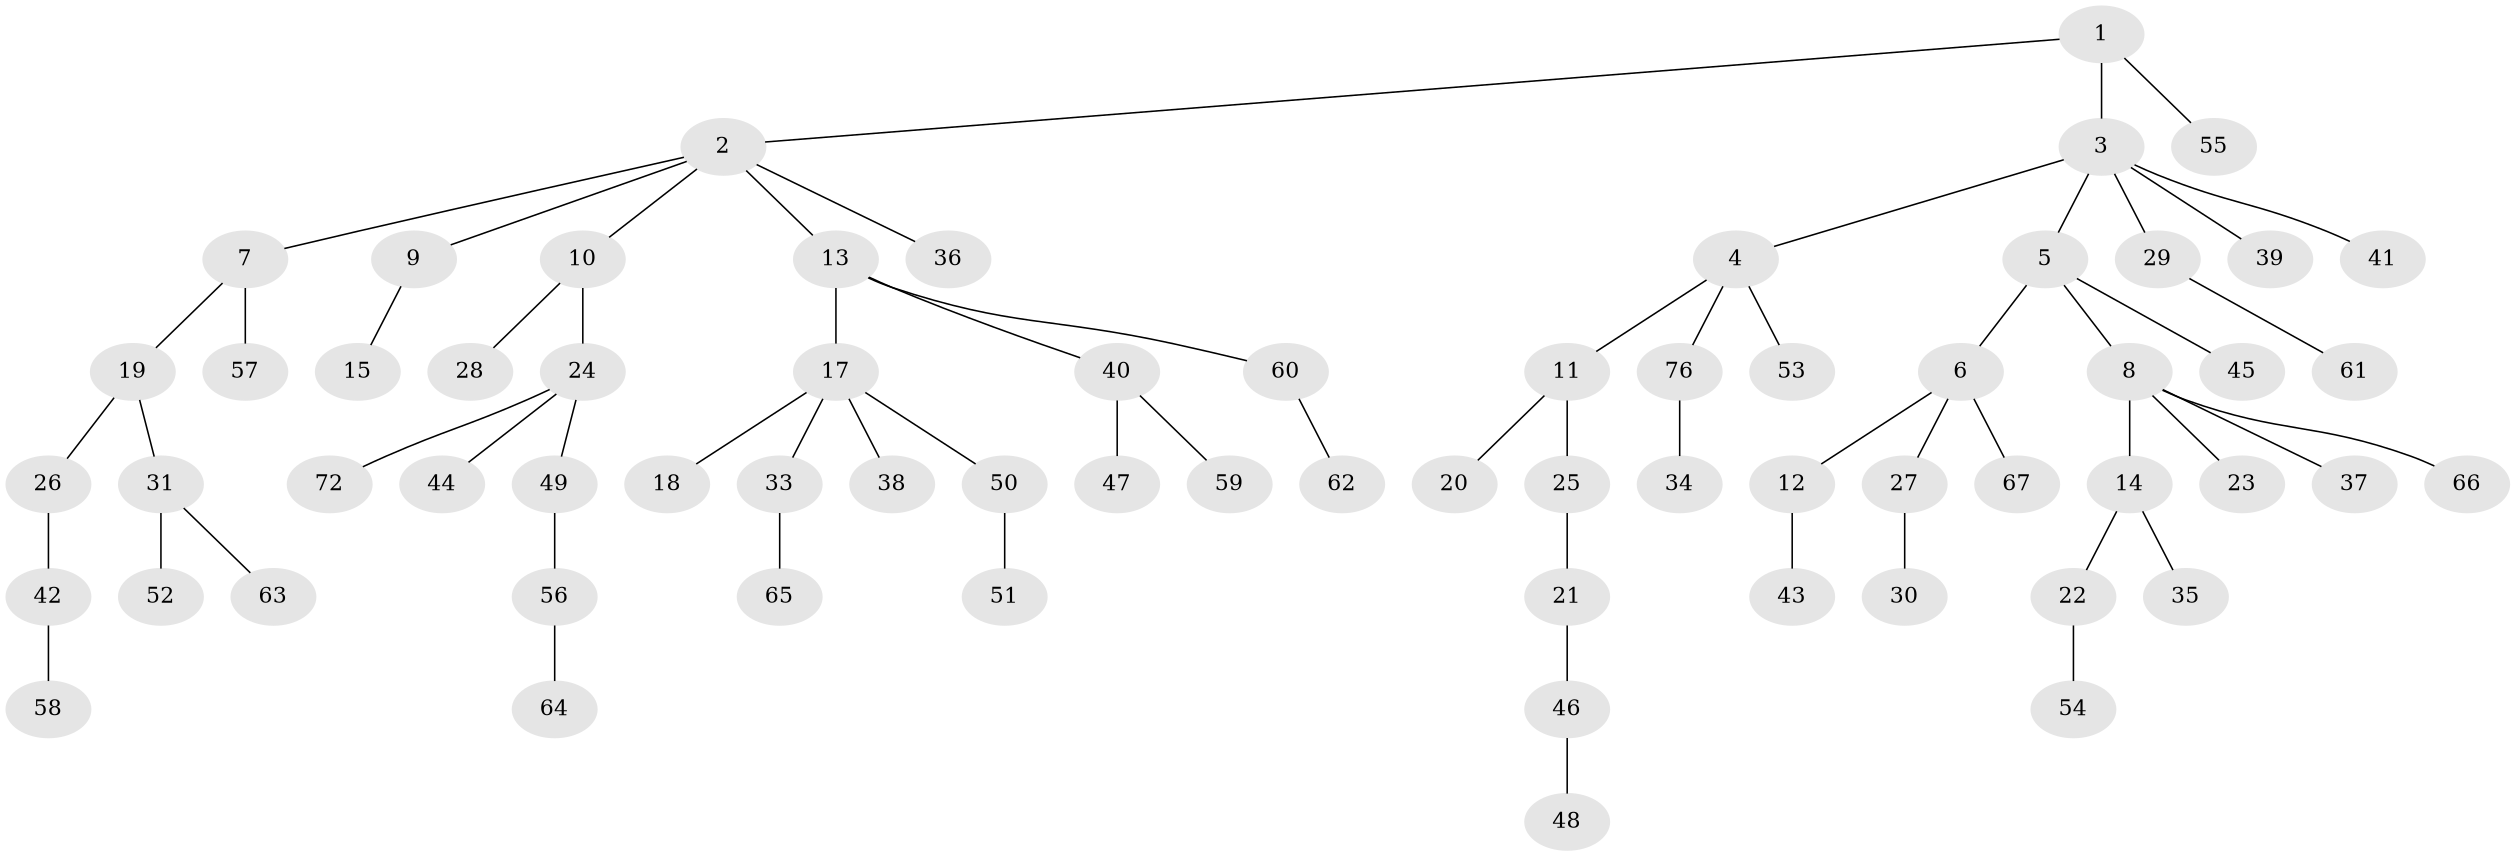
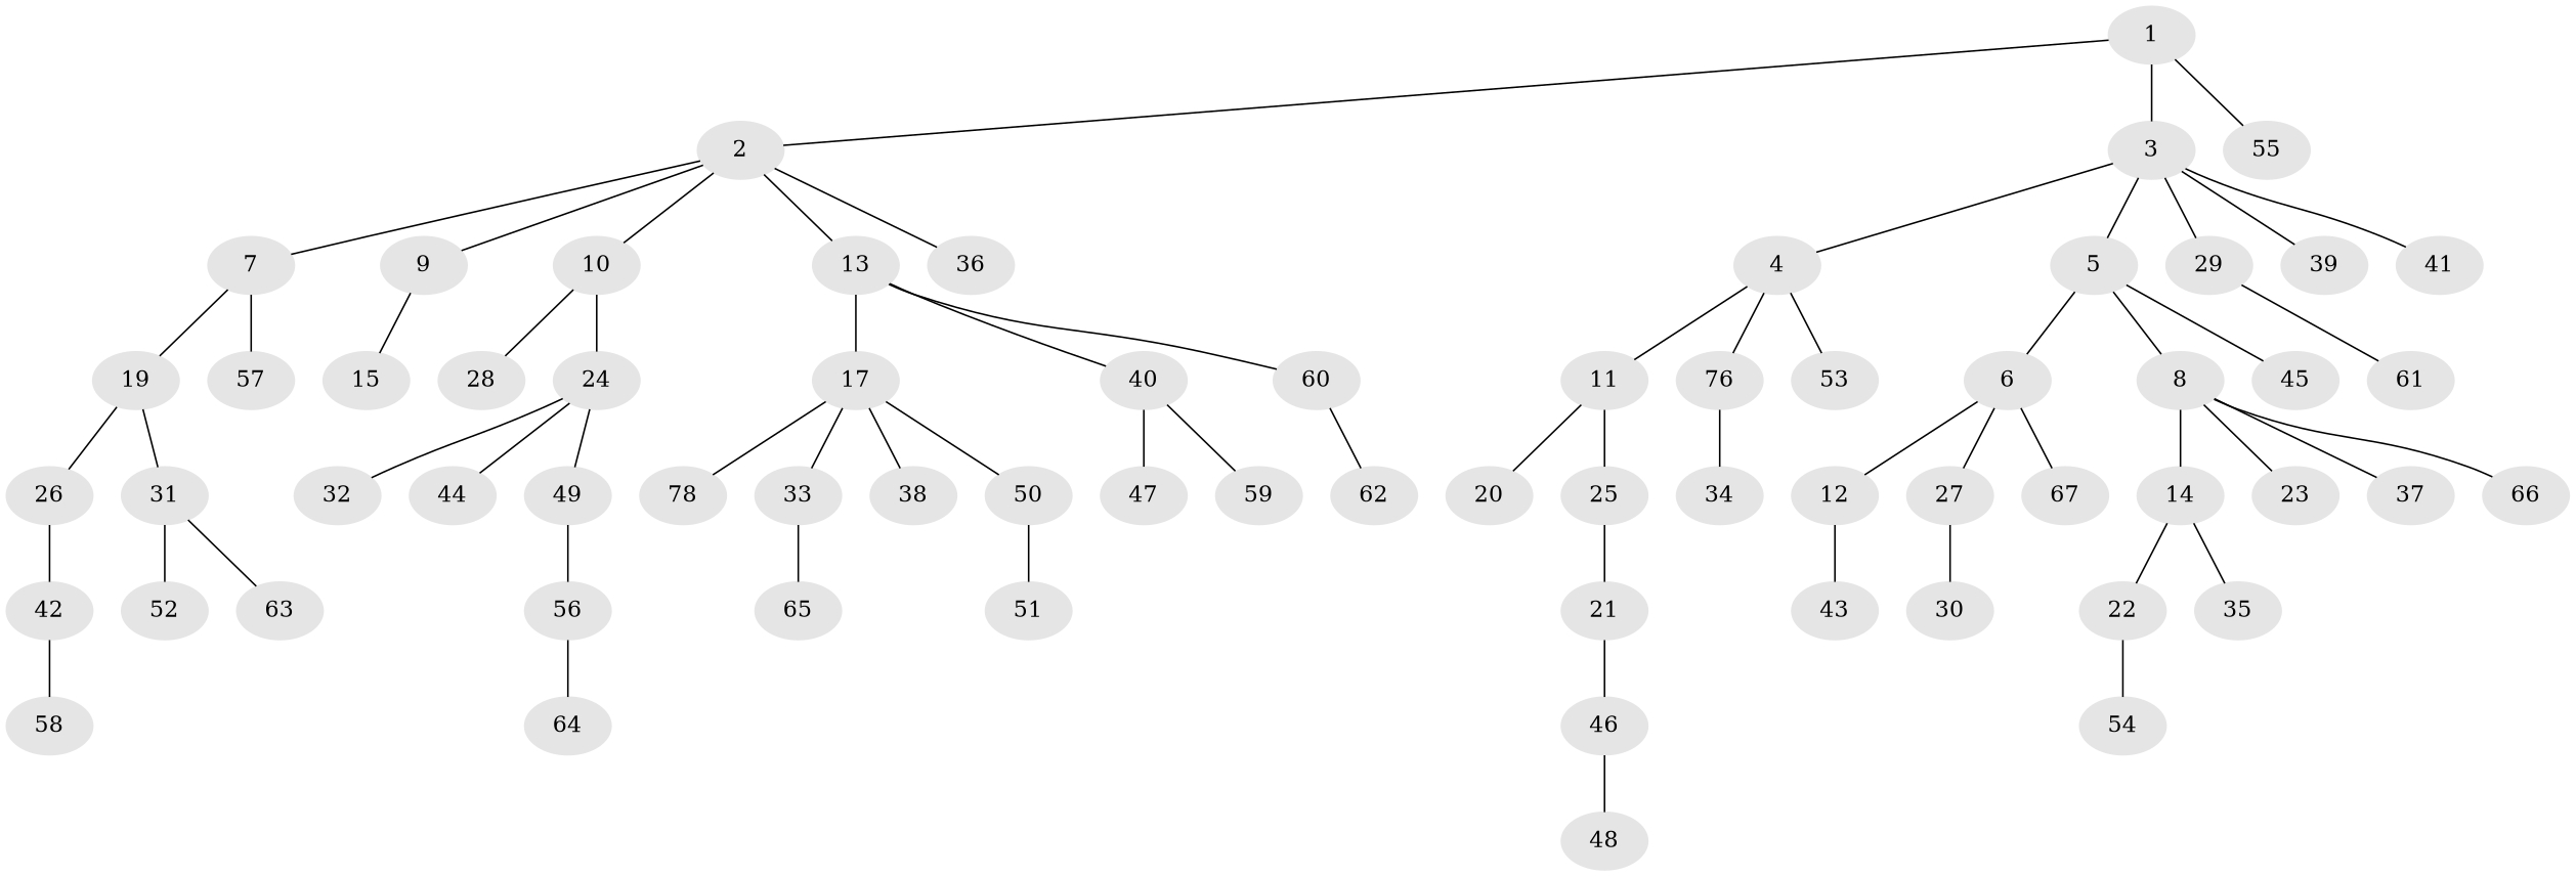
  graph {
    fontname="DejaVu Serif"
    node [color=gray90 fontname="DejaVu Serif" style=filled]
    edge [fontname="DejaVu Serif"]
    1
    2
    3
    55
    7
    9
    10
    13
    36
    4
    5
    29
    39
    41
    19
    57
    15
    28
    24
    17
    40
    60
    11
    n24 [label=76]
    53
    6
    8
    45
    61
    20
    25
    34
    12
    27
    67
    14
    23
    37
    66
    43
    30
    26
    31
    22
    35
    21
-   18
+   18 [label=78]
    33
    38
    50
-   32 [label=72]
+   32
    44
    49
    47
    59
    62
    54
    65
    51
    42
    52
    63
    46
    48
    56
    58
    64
    1 -- 2
    1 -- 3
    1 -- 55
    2 -- 7
    2 -- 9
    2 -- 10
    2 -- 13
    2 -- 36
    3 -- 4
    3 -- 5
    3 -- 29
    3 -- 39
    3 -- 41
    7 -- 19
    7 -- 57
    9 -- 15
    10 -- 28
    10 -- 24
    13 -- 17
    13 -- 40
    13 -- 60
    4 -- 11
    4 -- n24
    4 -- 53
    5 -- 6
    5 -- 8
    5 -- 45
    29 -- 61
    19 -- 26
    19 -- 31
    24 -- 32
    24 -- 44
    24 -- 49
    17 -- 18
    17 -- 33
    17 -- 38
    17 -- 50
    40 -- 47
    40 -- 59
    60 -- 62
    11 -- 20
    11 -- 25
    n24 -- 34
    6 -- 12
    6 -- 27
    6 -- 67
    8 -- 14
    8 -- 23
    8 -- 37
    8 -- 66
    25 -- 21
    12 -- 43
    27 -- 30
    14 -- 22
    14 -- 35
    26 -- 42
    31 -- 52
    31 -- 63
    22 -- 54
    21 -- 46
    33 -- 65
    50 -- 51
    49 -- 56
    42 -- 58
    46 -- 48
    56 -- 64
  }
